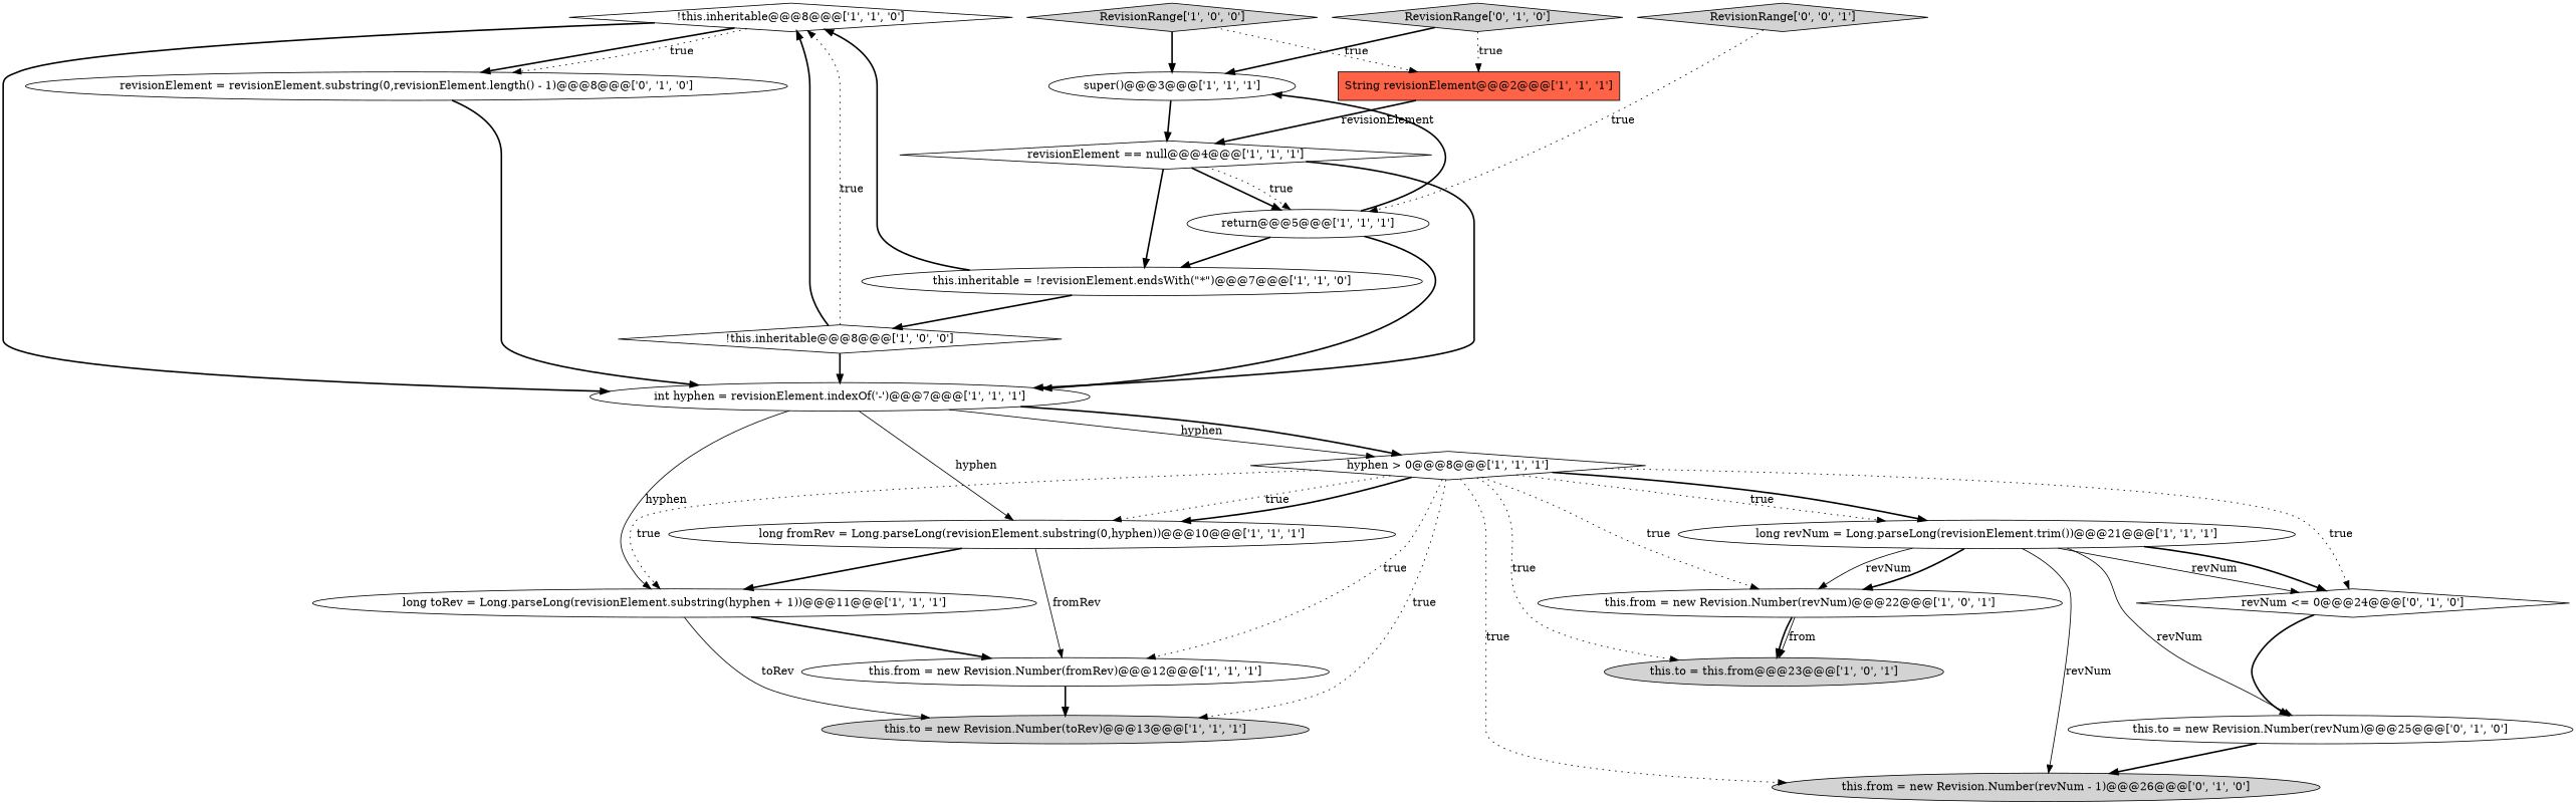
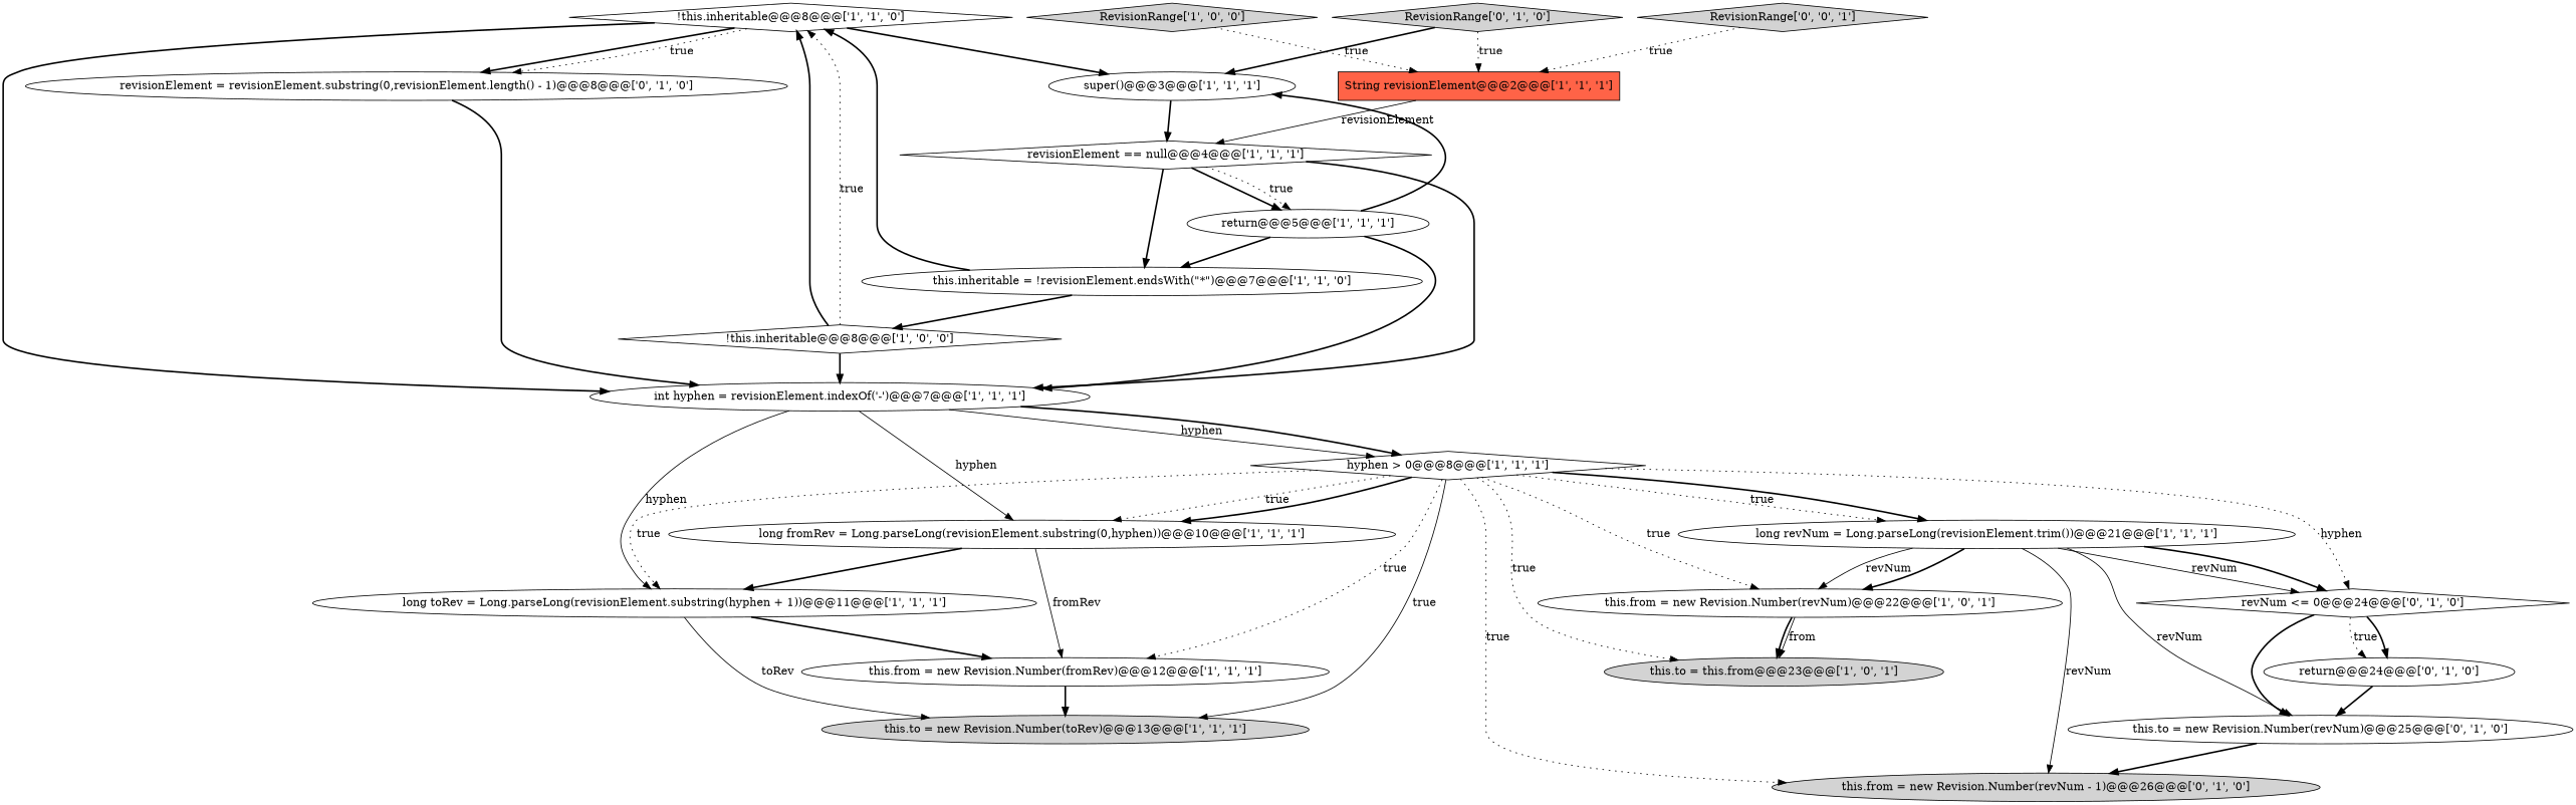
  digraph {
    node [fillcolor=white shape=ellipse style=filled]
    edge [style=bold]
    n1 [label="long toRev = Long.parseLong(revisionElement.substring(hyphen + 1))@@@11@@@['1', '1', '1']"]
    n2 [fillcolor=lightgray label="this.to = new Revision.Number(toRev)@@@13@@@['1', '1', '1']"]
    n3 [label="this.from = new Revision.Number(fromRev)@@@12@@@['1', '1', '1']"]
    n4 [label="int hyphen = revisionElement.indexOf('-')@@@7@@@['1', '1', '1']"]
    n5 [label="hyphen > 0@@@8@@@['1', '1', '1']" shape=diamond]
    n6 [label="long fromRev = Long.parseLong(revisionElement.substring(0,hyphen))@@@10@@@['1', '1', '1']"]
    n7 [fillcolor=lightgray label="this.from = new Revision.Number(revNum - 1)@@@26@@@['0', '1', '0']"]
    n8 [label="revNum <= 0@@@24@@@['0', '1', '0']" shape=diamond]
    n9 [fillcolor=lightgray label="this.to = this.from@@@23@@@['1', '0', '1']"]
    n10 [label="long revNum = Long.parseLong(revisionElement.trim())@@@21@@@['1', '1', '1']"]
    n11 [label="this.from = new Revision.Number(revNum)@@@22@@@['1', '0', '1']"]
    n12 [label="this.to = new Revision.Number(revNum)@@@25@@@['0', '1', '0']"]
    n13 [label="!this.inheritable@@@8@@@['1', '1', '0']" shape=diamond]
    n14 [label="revisionElement = revisionElement.substring(0,revisionElement.length() - 1)@@@8@@@['0', '1', '0']"]
    n15 [label="revisionElement == null@@@4@@@['1', '1', '1']" shape=diamond]
    n16 [label="return@@@5@@@['1', '1', '1']"]
    n17 [label="this.inheritable = !revisionElement.endsWith(\"*\")@@@7@@@['1', '1', '0']"]
    n18 [label="super()@@@3@@@['1', '1', '1']"]
    n19 [label="!this.inheritable@@@8@@@['1', '0', '0']" shape=diamond]
    n20 [fillcolor=tomato label="String revisionElement@@@2@@@['1', '1', '1']" shape=box]
+   n21 [label="return@@@24@@@['0', '1', '0']"]
    n22 [fillcolor=lightgray label="RevisionRange['1', '0', '0']" shape=diamond]
    n23 [fillcolor=lightgray label="RevisionRange['0', '0', '1']" shape=diamond]
    n24 [fillcolor=lightgray label="RevisionRange['0', '1', '0']" shape=diamond]
    n1 -> n2 [label=toRev style=solid]
    n1 -> n3
    n3 -> n2
    n4 -> n1 [label=hyphen style=solid]
    n4 -> n5 [label=hyphen style=solid]
    n4 -> n5
    n4 -> n6 [label=hyphen style=solid]
    n5 -> n1 [label=true style=dotted]
-   n5 -> n2 [label=true style=dotted]
+   n5 -> n2 [label=true style=solid]
    n5 -> n3 [label=true style=dotted]
    n5 -> n6 [label=true style=dotted]
    n5 -> n6
    n5 -> n7 [label=true style=dotted]
-   n5 -> n8 [label=true style=dotted]
+   n5 -> n8 [label=hyphen style=dotted]
    n5 -> n9 [label=true style=dotted]
    n5 -> n10 [label=true style=dotted]
    n5 -> n10
    n5 -> n11 [label=true style=dotted]
    n6 -> n1
    n6 -> n3 [label=fromRev style=solid]
    n8 -> n12
+   n8 -> n21 [label=true style=dotted]
+   n8 -> n21
    n10 -> n7 [label=revNum style=solid]
    n10 -> n8 [label=revNum style=solid]
    n10 -> n8
    n10 -> n11 [label=revNum style=solid]
    n10 -> n11
    n10 -> n12 [label=revNum style=solid]
    n11 -> n9
    n11 -> n9 [label=from style=solid]
    n12 -> n7
    n13 -> n4
    n13 -> n14
    n13 -> n14 [label=true style=dotted]
    n14 -> n4
    n15 -> n4
    n15 -> n16
    n15 -> n16 [label=true style=dotted]
    n15 -> n17
    n16 -> n4
    n16 -> n17
    n16 -> n18
    n17 -> n13
    n17 -> n19
    n18 -> n15
    n19 -> n4
    n19 -> n13
    n19 -> n13 [label=true style=dotted]
-   n20 -> n15 [label=revisionElement]
-   n22 -> n18
+   n20 -> n15 [label=revisionElement style=solid]
+   n21 -> n12
+   n13 -> n18
    n22 -> n20 [label=true style=dotted]
-   n23 -> n16 [label=true style=dotted]
+   n23 -> n20 [label=true style=dotted]
    n24 -> n18
    n24 -> n20 [label=true style=dotted]
  }
